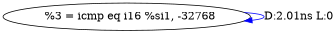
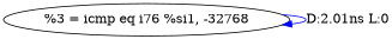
  digraph {
-   n1 [label="  %3 = icmp eq i16 %si1, -32768"]
+   n1 [label="%3 = icmp eq i76 %si1, -32768"]
    n1 -> n1 [color=blue label="D:2.01ns L:0"]
  }
